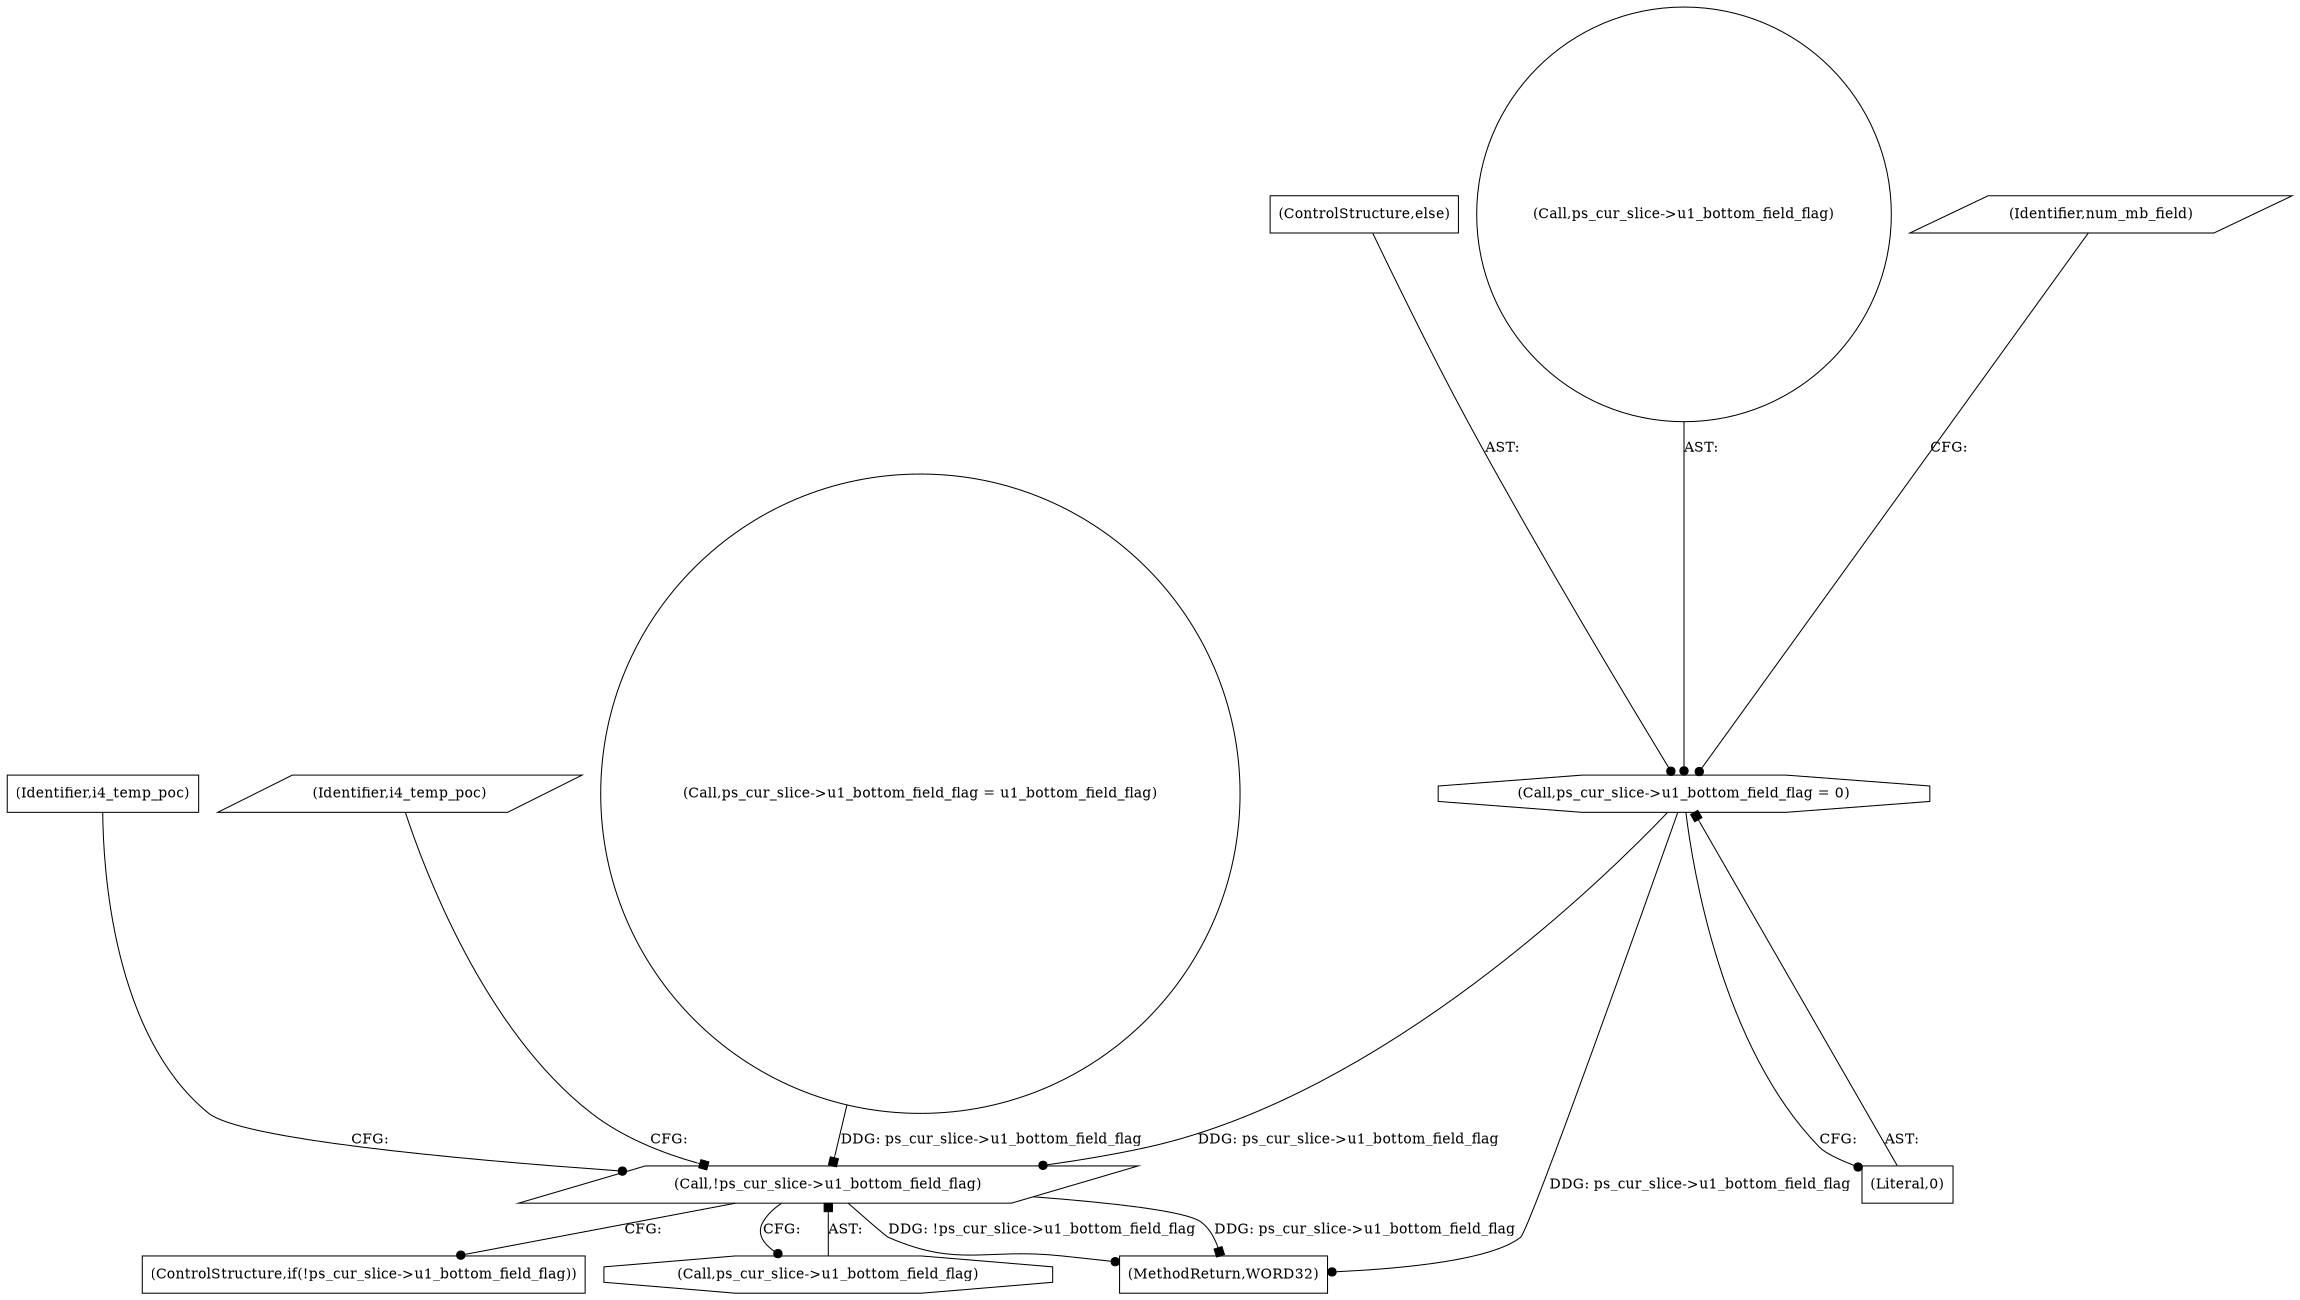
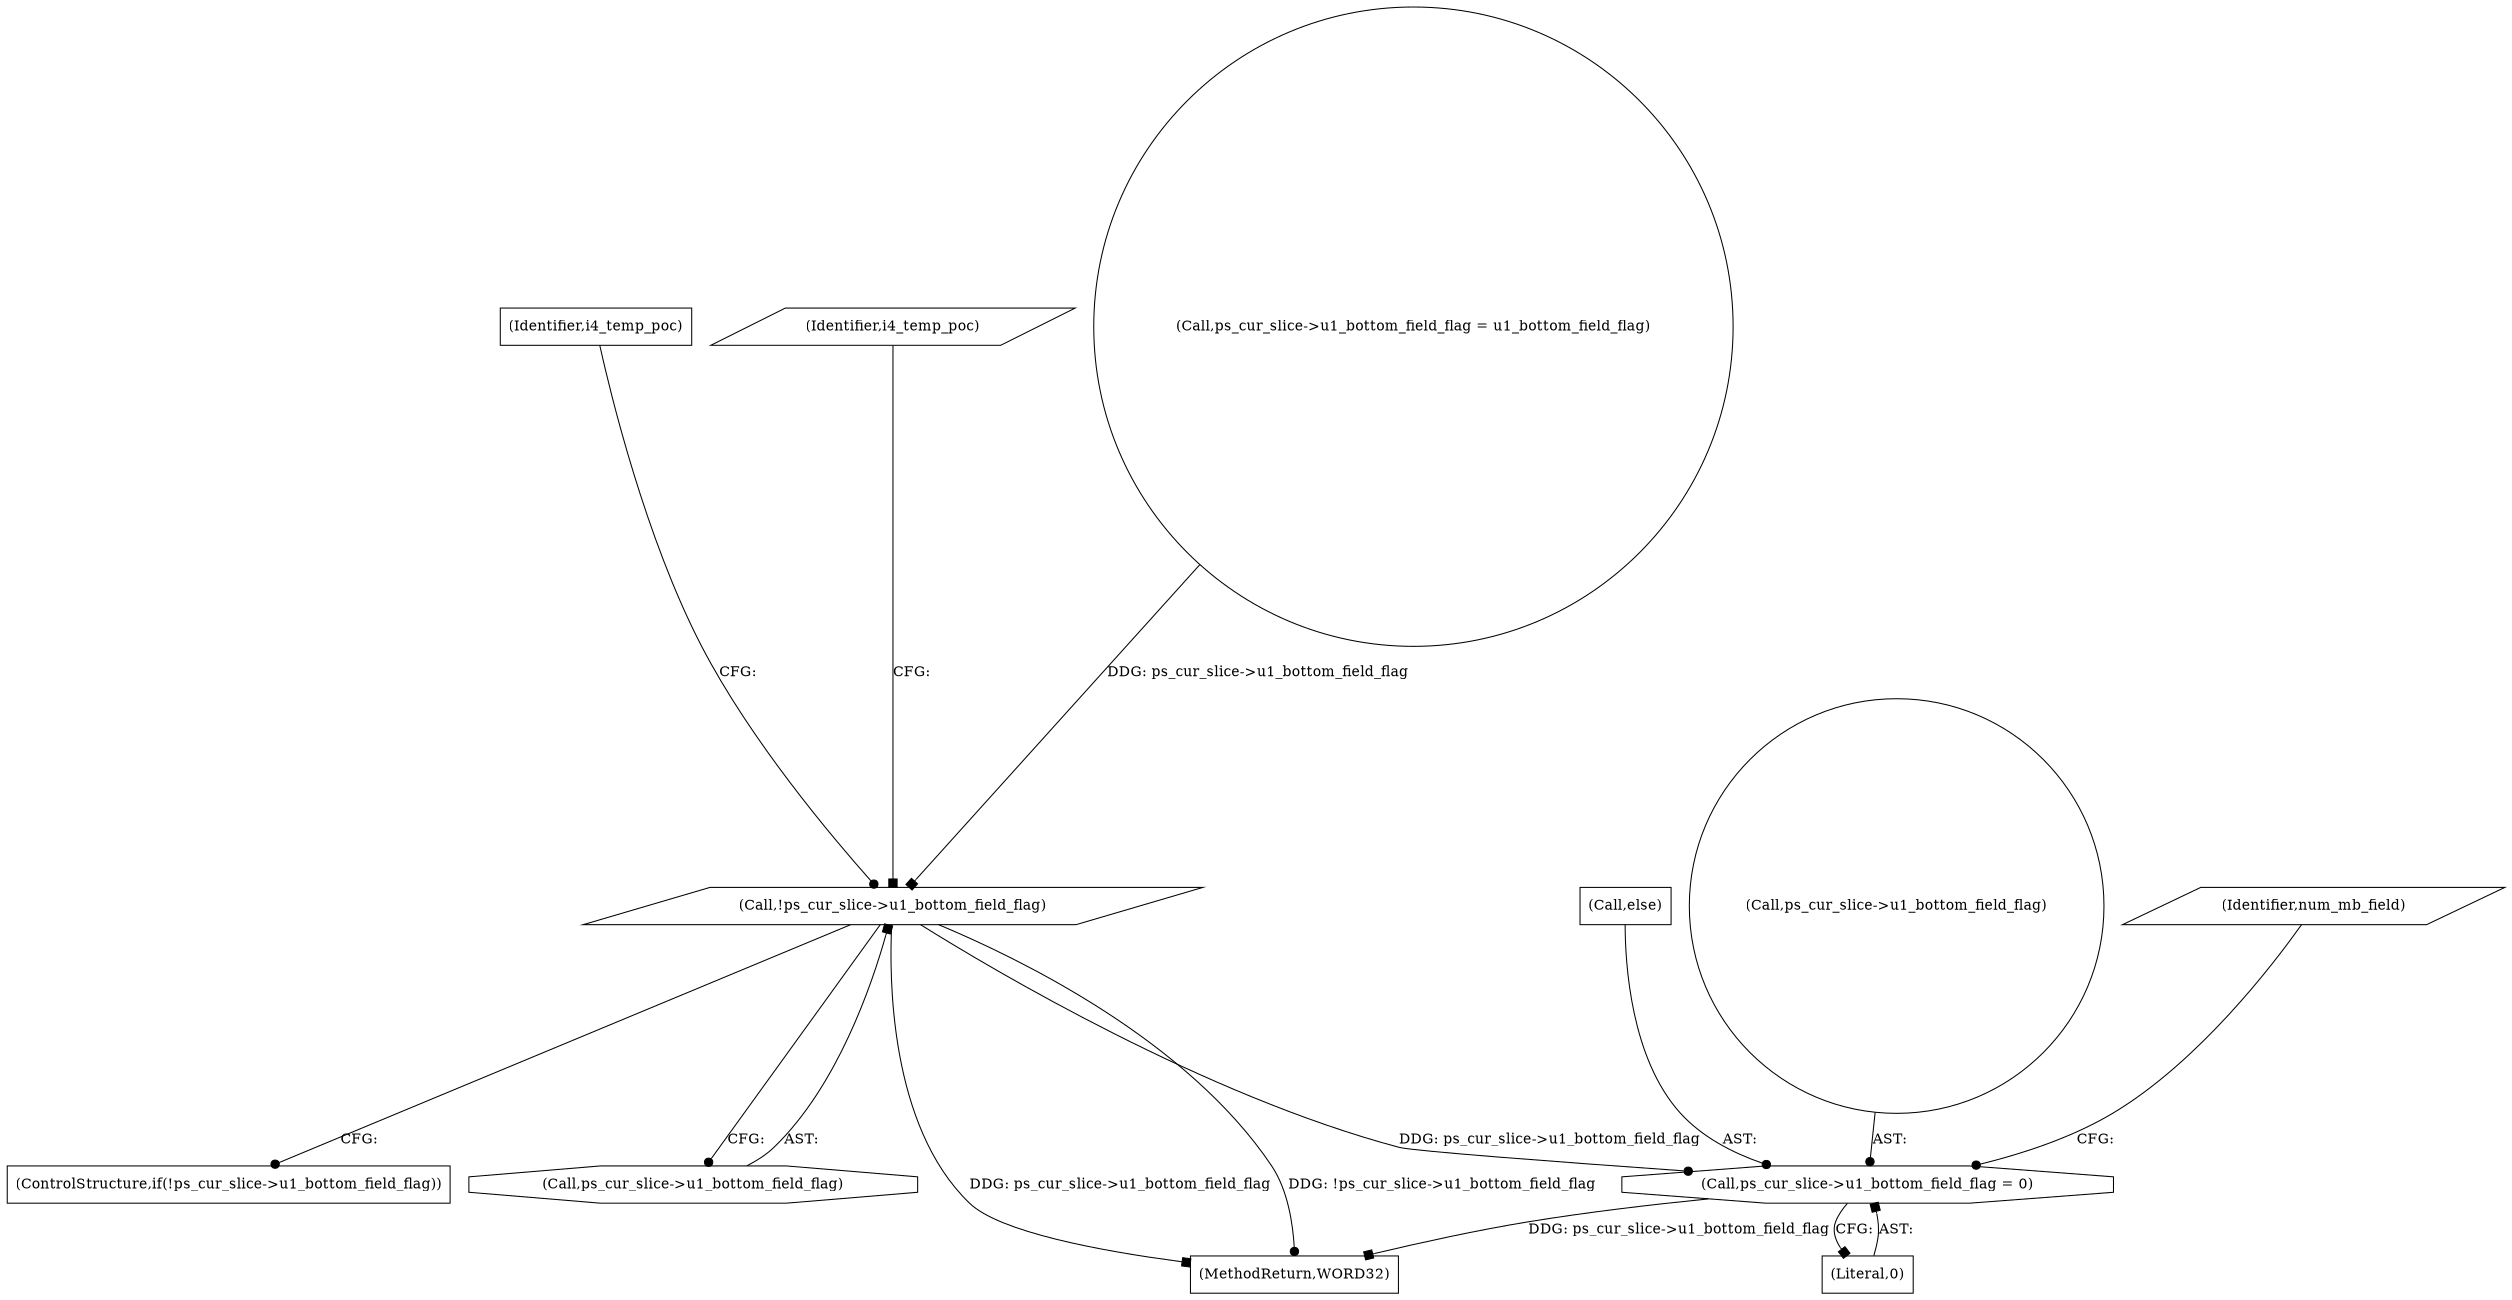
  digraph {
    fontname="DejaVu Serif"
    node [fontname="DejaVu Serif" shape=box]
    edge [arrowhead=dot fontname="DejaVu Serif"]
    n1 [label="(Call,ps_cur_slice->u1_bottom_field_flag = 0)" shape=octagon]
    n2 [label="(Call,!ps_cur_slice->u1_bottom_field_flag)" shape=parallelogram]
    n3 [label="(Literal,0)"]
    n4 [label="(MethodReturn,WORD32)"]
    n5 [label="(ControlStructure,if(!ps_cur_slice->u1_bottom_field_flag))"]
    n6 [label="(Call,ps_cur_slice->u1_bottom_field_flag)" shape=octagon]
-   n7 [label="(ControlStructure,else)"]
+   n7 [label="(Call,else)"]
    n8 [label="(Call,ps_cur_slice->u1_bottom_field_flag)" shape=circle]
    n9 [label="(Identifier,num_mb_field)" shape=parallelogram]
    n10 [label="(Identifier,i4_temp_poc)"]
    n11 [label="(Identifier,i4_temp_poc)" shape=parallelogram]
    n12 [label="(Call,ps_cur_slice->u1_bottom_field_flag = u1_bottom_field_flag)" shape=circle]
-   n1 -> n2 [label="DDG: ps_cur_slice->u1_bottom_field_flag"]
-   n1 -> n3 [label="CFG: "]
-   n1 -> n4 [label="DDG: ps_cur_slice->u1_bottom_field_flag"]
+   n2 -> n1 [label="DDG: ps_cur_slice->u1_bottom_field_flag"]
+   n1 -> n3 [arrowhead=box label="CFG: "]
+   n1 -> n4 [arrowhead=box label="DDG: ps_cur_slice->u1_bottom_field_flag"]
    n2 -> n4 [arrowhead=box label="DDG: ps_cur_slice->u1_bottom_field_flag"]
    n2 -> n4 [label="DDG: !ps_cur_slice->u1_bottom_field_flag"]
    n2 -> n5 [label="CFG: "]
    n2 -> n6 [label="CFG: "]
    n3 -> n1 [arrowhead=box label="AST: "]
    n6 -> n2 [arrowhead=box label="AST: "]
    n7 -> n1 [label="AST: "]
    n8 -> n1 [label="AST: "]
    n9 -> n1 [label="CFG: "]
    n10 -> n2 [label="CFG: "]
    n11 -> n2 [arrowhead=box label="CFG: "]
    n12 -> n2 [arrowhead=box label="DDG: ps_cur_slice->u1_bottom_field_flag"]
  }
